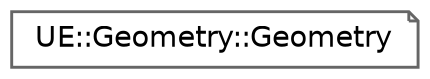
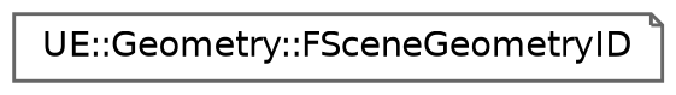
  digraph {
    rankdir=LR
-   n1 [color=grey40 fillcolor=white fontname=Helvetica fontsize=10 height=0.2 label="UE::Geometry::Geometry" shape=note style=filled width=0.4]
+   n1 [color=grey40 fillcolor=white fontname=Helvetica fontsize=10 height=0.2 label="UE::Geometry::FSceneGeometryID" shape=note style=filled width=0.4]
  }
